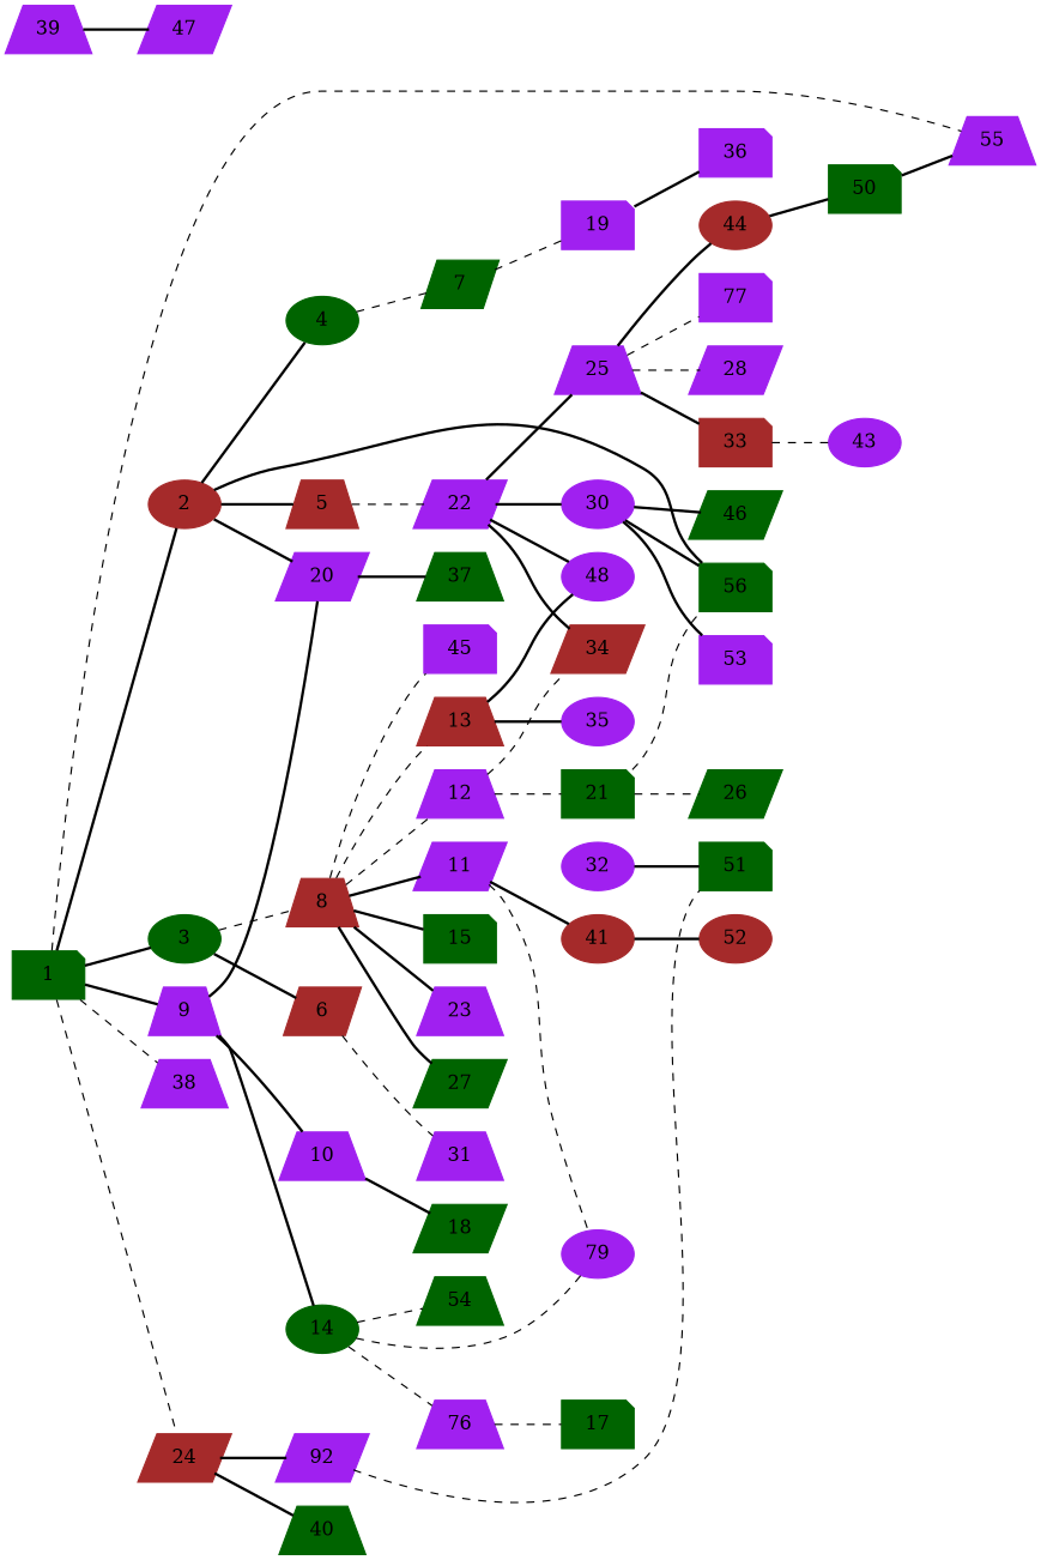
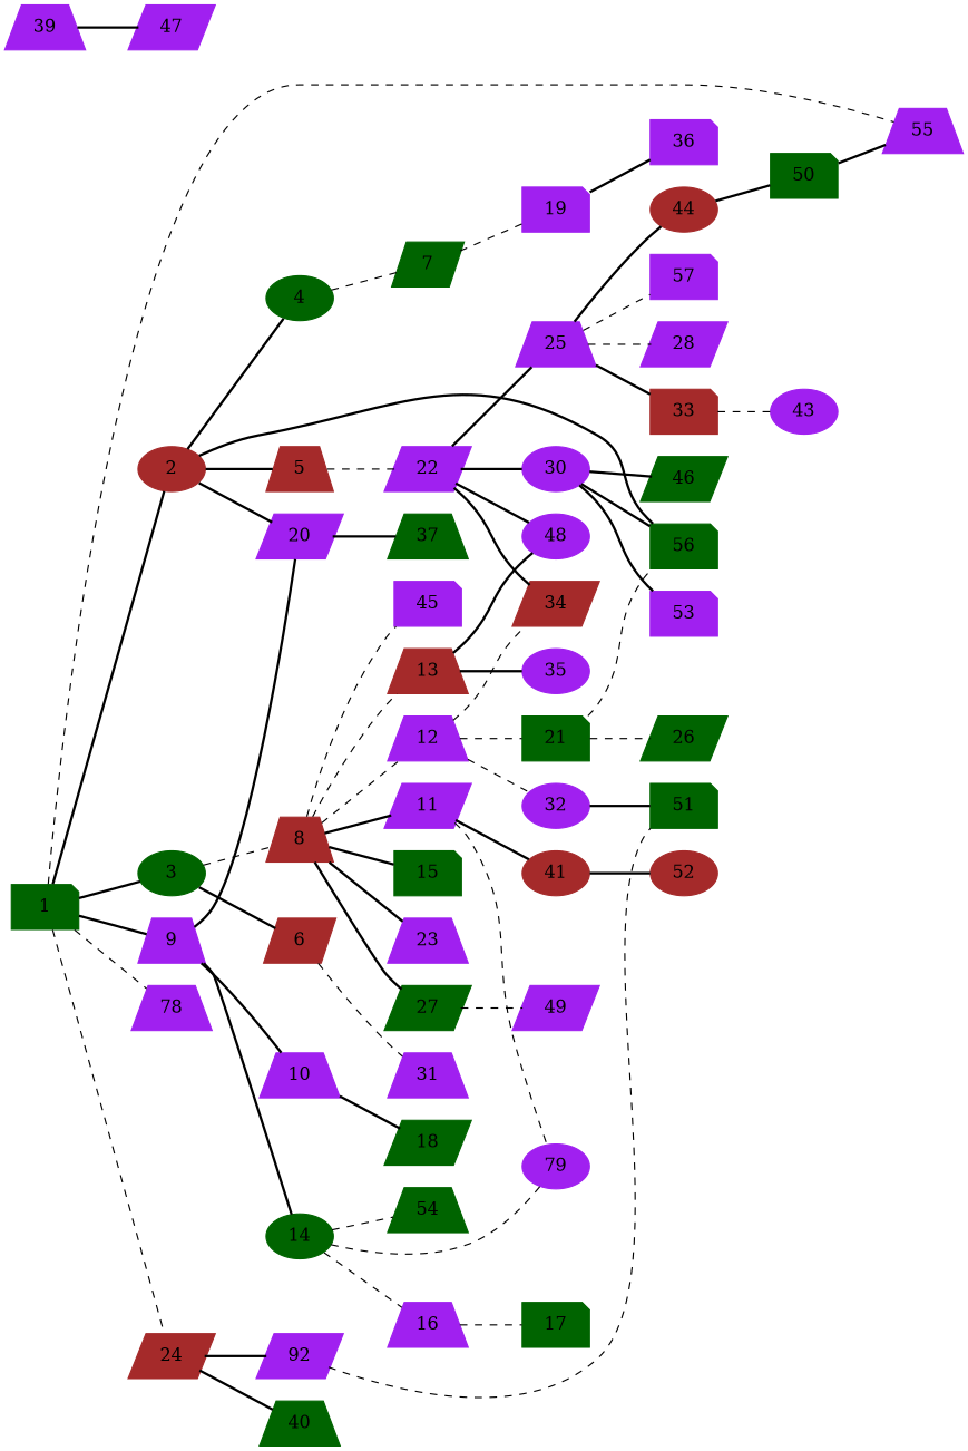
  graph {
    rankdir=LR
    node [color=purple shape=trapezium style=filled]
    edge [style=bold]
    1 [color=darkgreen shape=note]
    2 [color=brown shape=ellipse]
    3 [color=darkgreen shape=ellipse]
    9
    24 [color=brown shape=parallelogram]
-   38
+   38 [label=78]
    55
    4 [color=darkgreen shape=ellipse]
    5 [color=brown]
    20 [shape=parallelogram]
    56 [color=darkgreen shape=note]
    6 [color=brown shape=parallelogram]
    8 [color=brown]
    10
    14 [color=darkgreen shape=ellipse]
    40 [color=darkgreen]
    n17 [label=92 shape=parallelogram]
    7 [color=darkgreen shape=parallelogram]
    22 [shape=parallelogram]
    37 [color=darkgreen]
    31
    11 [shape=parallelogram]
    12
    13 [color=brown]
    15 [color=darkgreen shape=note]
    23
    27 [color=darkgreen shape=parallelogram]
    45 [shape=note]
    19 [shape=note]
    34 [color=brown shape=parallelogram]
    48 [shape=ellipse]
    25
    30 [shape=ellipse]
    36 [shape=note]
    n35 [label=79 shape=ellipse]
    41 [color=brown shape=ellipse]
    21 [color=darkgreen shape=note]
    32 [shape=ellipse]
    35 [shape=ellipse]
+   49 [shape=parallelogram]
    18 [color=darkgreen shape=parallelogram]
-   16 [label=76]
+   16
    54 [color=darkgreen]
    52 [color=brown shape=ellipse]
    26 [color=darkgreen shape=parallelogram]
    51 [color=darkgreen shape=note]
    17 [color=darkgreen shape=note]
    28 [shape=parallelogram]
    33 [color=brown shape=note]
    44 [color=brown shape=ellipse]
-   57 [shape=note label=77]
+   57 [shape=note]
    46 [color=darkgreen shape=parallelogram]
    53 [shape=note]
    47 [shape=parallelogram]
    39
    43 [shape=ellipse]
    50 [color=darkgreen shape=note]
    1 -- 2
    1 -- 3
    1 -- 9
    1 -- 24 [style=dashed]
    1 -- 38 [style=dashed]
    1 -- 55 [style=dashed]
    2 -- 4
    2 -- 5
    2 -- 20
    2 -- 56
    3 -- 6
    3 -- 8 [style=dashed]
    9 -- 20
    9 -- 10
    9 -- 14
    24 -- 40
    24 -- n17
    4 -- 7 [style=dashed]
    5 -- 22 [style=dashed]
    20 -- 37
    6 -- 31 [style=dashed]
    8 -- 11
    8 -- 12 [style=dashed]
    8 -- 13 [style=dashed]
    8 -- 15
    8 -- 23
    8 -- 27
    8 -- 45 [style=dashed]
    10 -- 18
    14 -- n35 [style=dashed]
    14 -- 16 [style=dashed]
    14 -- 54 [style=dashed]
    n17 -- 51 [style=dashed]
    7 -- 19 [style=dashed]
    22 -- 34
    22 -- 48
    22 -- 25
    22 -- 30
    11 -- n35 [style=dashed]
    11 -- 41
    12 -- 34 [style=dashed]
    12 -- 21 [style=dashed]
+   12 -- 32 [style=dashed]
    13 -- 48
    13 -- 35
+   27 -- 49 [style=dashed]
    19 -- 36
    25 -- 28 [style=dashed]
    25 -- 33
    25 -- 44
    25 -- 57 [style=dashed]
    30 -- 56
    30 -- 46
    30 -- 53
    41 -- 52
    21 -- 56 [style=dashed]
    21 -- 26 [style=dashed]
    32 -- 51
    16 -- 17 [style=dashed]
    33 -- 43 [style=dashed]
    44 -- 50
    39 -- 47
    50 -- 55
  }
